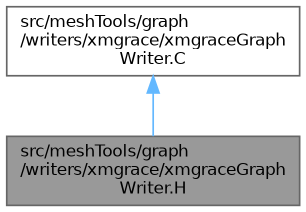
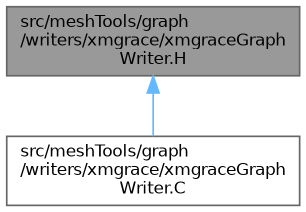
  digraph {
    node [fontname=Helvetica fontsize=10 shape=box style=filled]
    n1 [color=gray40 fillcolor=grey60 fontcolor=black height=0.2 label="src/meshTools/graph\l/writers/xmgrace/xmgraceGraph\lWriter.H" width=0.4]
    n2 [color=grey40 fillcolor=white height=0.2 label="src/meshTools/graph\l/writers/xmgrace/xmgraceGraph\lWriter.C" width=0.4]
-   n2 -> n1 [color=steelblue1 dir=back fontname=Helvetica fontsize=10 labelfontname=Helvetica labelfontsize=10 style=solid]
+   n1 -> n2 [color=steelblue1 dir=back fontname=Helvetica fontsize=10 labelfontname=Helvetica labelfontsize=10 style=solid]
  }
